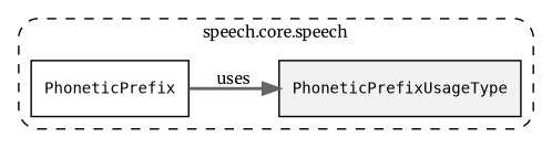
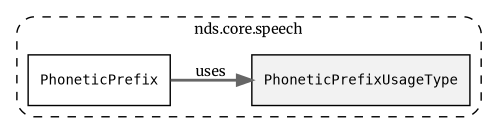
  digraph {
    fontsize=10
    rankdir=LR
    fontname=Merriweather
    node [fontsize=10 shape=box fontname=Merriweather]
    n1 [fillcolor="#0000000D" label=<<font face="monospace"><table align="center" border="0" cellspacing="0" cellpadding="0"><tr><td href="../../../content/packages/nds.core.speech.html#Enum-PhoneticPrefixUsageType" title="Enum defined in nds.core.speech">PhoneticPrefixUsageType</td></tr></table></font>> style=filled]
    n2 [label=<<font face="monospace"><table align="center" border="0" cellspacing="0" cellpadding="0"><tr><td href="../../../content/packages/nds.core.speech.html#Structure-PhoneticPrefix" title="Structure defined in nds.core.speech">PhoneticPrefix</td></tr></table></font>>]
    subgraph cluster_1 {
-     label="speech.core.speech"
+     label="nds.core.speech"
      style="dashed, rounded"
      n1
      n2
    }
    n2 -> n1 [fontsize=10 label=uses color=gray40 style=bold fontname=Merriweather]
  }
